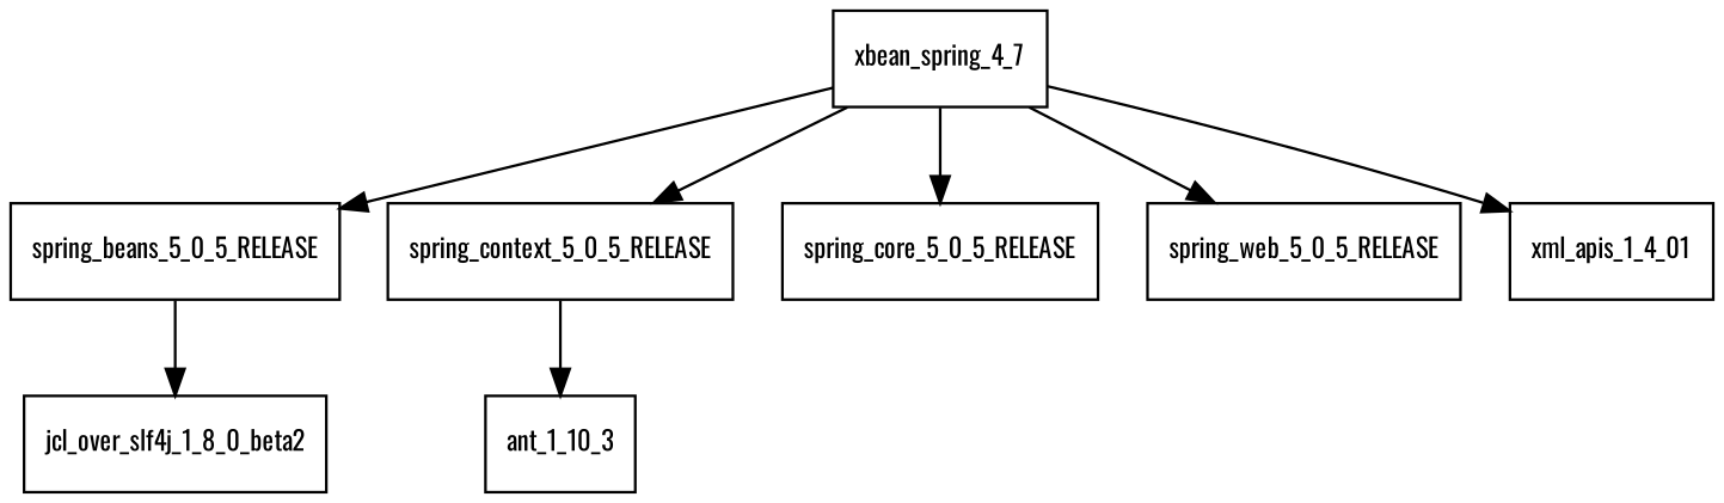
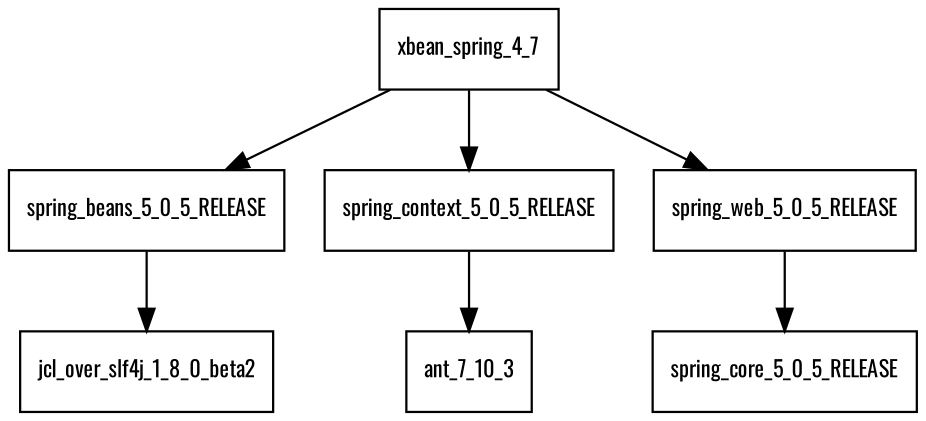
  digraph {
    fontname=Oswald
    node [fontname=Oswald fontsize=10.0 shape=box]
    edge [fontname=Oswald]
    xbean_spring_4_7
    spring_beans_5_0_5_RELEASE
    spring_context_5_0_5_RELEASE
    spring_core_5_0_5_RELEASE
    spring_web_5_0_5_RELEASE
-   xml_apis_1_4_01
    jcl_over_slf4j_1_8_0_beta2
-   ant_1_10_3
+   ant_1_10_3 [label=ant_7_10_3]
    xbean_spring_4_7 -> spring_beans_5_0_5_RELEASE
    xbean_spring_4_7 -> spring_context_5_0_5_RELEASE
-   xbean_spring_4_7 -> spring_core_5_0_5_RELEASE
+   spring_web_5_0_5_RELEASE -> spring_core_5_0_5_RELEASE
    xbean_spring_4_7 -> spring_web_5_0_5_RELEASE
-   xbean_spring_4_7 -> xml_apis_1_4_01
    spring_beans_5_0_5_RELEASE -> jcl_over_slf4j_1_8_0_beta2
    spring_context_5_0_5_RELEASE -> ant_1_10_3
  }
